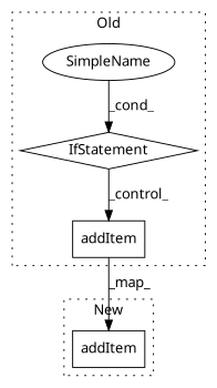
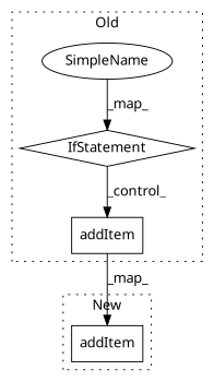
  digraph {
    fontname="Noto Sans"
    node [a=32 l="8,1" shape=box fontname="Noto Sans"]
    edge [fontname="Noto Sans"]
    n1 [label=addItem s="2854,2878"]
    n2 [a=25 l="4,2" label=IfStatement s="2755,2764" shape=diamond]
    n3 [a=42 l=5 label=SimpleName s=2759 shape=ellipse]
    n4 [label=addItem s="2890,2914"]
    subgraph cluster_1 {
      label=Old
      style=dotted
      n1
      n2
      n3
    }
    subgraph cluster_2 {
      label=New
      style=dotted
      n4
    }
    n1 -> n4 [label=_map_]
    n2 -> n1 [label=_control_]
-   n3 -> n2 [label=_cond_]
+   n3 -> n2 [label=_map_]
  }
